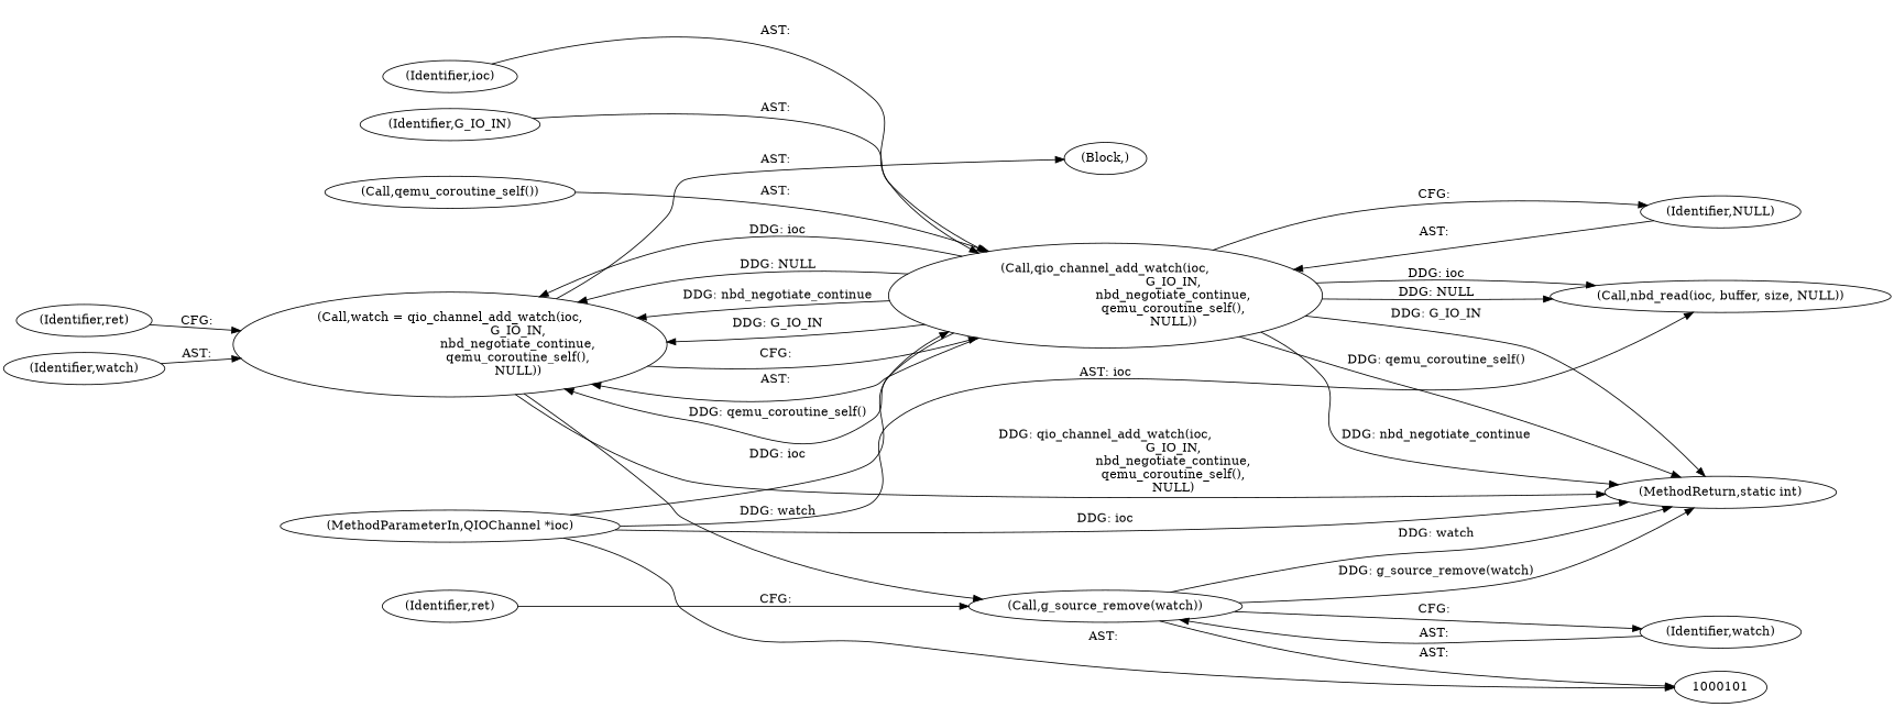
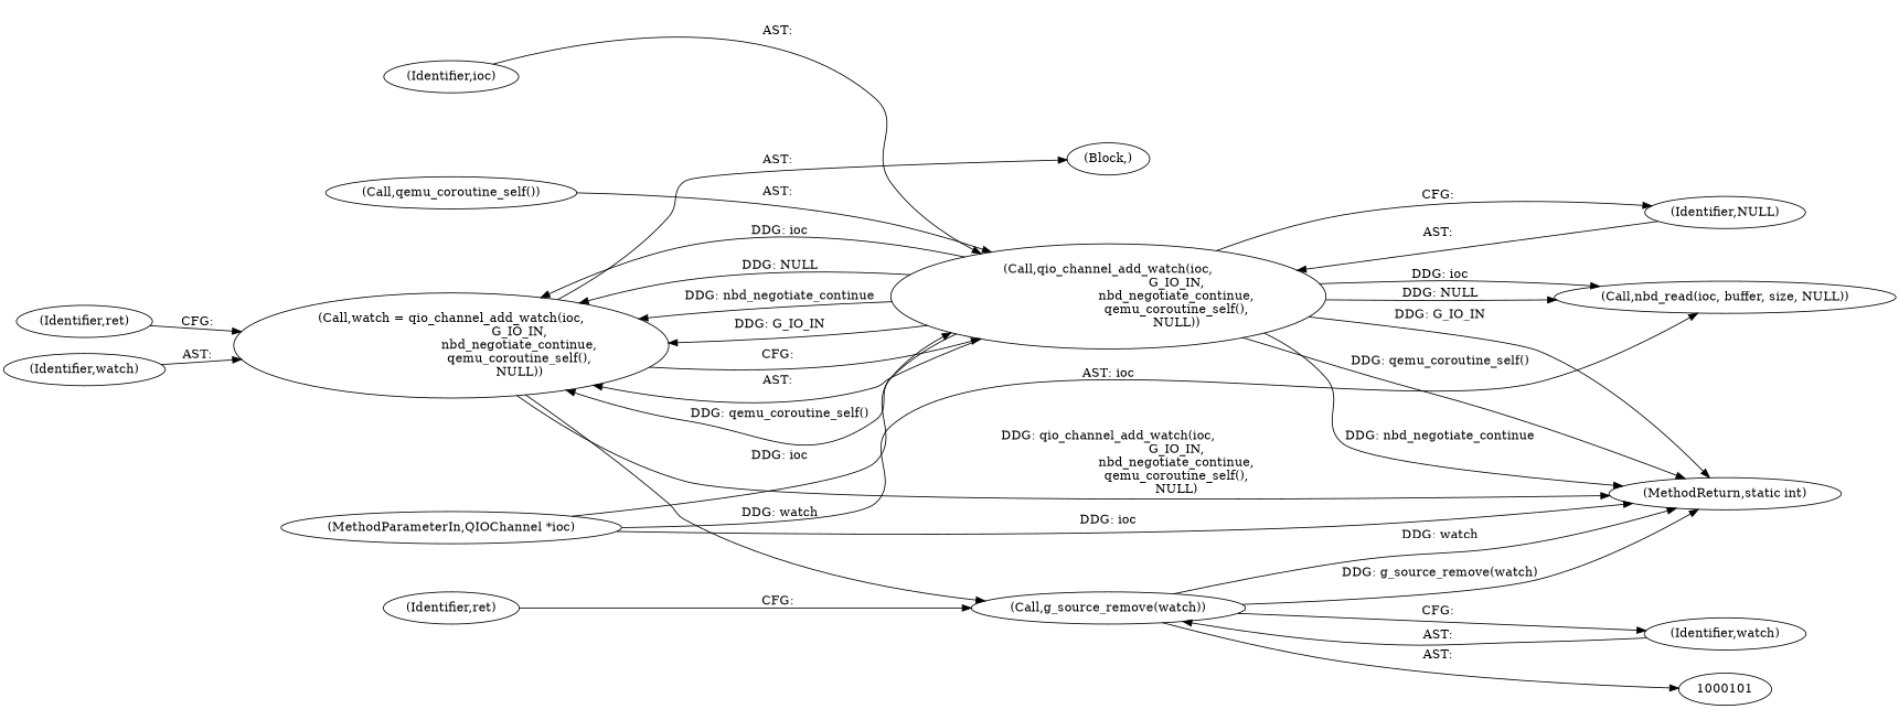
  digraph {
    rankdir=LR
    n1 [label="(Call,g_source_remove(watch))"]
    n2 [label="(MethodReturn,static int)"]
    n3 [label="(Identifier,watch)"]
    1000101
    n5 [label="(Block,)"]
    n6 [label="(Call,watch = qio_channel_add_watch(ioc,\n                                  G_IO_IN,\n                                  nbd_negotiate_continue,\n                                  qemu_coroutine_self(),\n                                  NULL))"]
    n7 [label="(Call,qio_channel_add_watch(ioc,\n                                  G_IO_IN,\n                                  nbd_negotiate_continue,\n                                  qemu_coroutine_self(),\n                                  NULL))"]
    n8 [label="(Identifier,NULL)"]
    n9 [label="(Call,nbd_read(ioc, buffer, size, NULL))"]
    n10 [label="(MethodParameterIn,QIOChannel *ioc)"]
    n11 [label="(Identifier,ret)"]
-   n12 [label="(Identifier,G_IO_IN)"]
    n13 [label="(Identifier,ret)"]
    n14 [label="(Identifier,watch)"]
    n15 [label="(Call,qemu_coroutine_self())"]
    n16 [label="(Identifier,ioc)"]
    n1 -> n2 [label="DDG: watch"]
    n1 -> n2 [label="DDG: g_source_remove(watch)"]
    n1 -> n3 [label="CFG: "]
    n1 -> 1000101 [label="AST: "]
    n3 -> n1 [label="AST: "]
    n6 -> n1 [label="DDG: watch"]
    n6 -> n2 [label="DDG: qio_channel_add_watch(ioc,\n                                  G_IO_IN,\n                                  nbd_negotiate_continue,\n                                  qemu_coroutine_self(),\n                                  NULL)"]
    n6 -> n5 [label="AST: "]
    n6 -> n7 [label="CFG: "]
    n7 -> n2 [label="DDG: G_IO_IN"]
    n7 -> n2 [label="DDG: qemu_coroutine_self()"]
    n7 -> n2 [label="DDG: nbd_negotiate_continue"]
    n7 -> n6 [label="AST: "]
    n7 -> n6 [label="DDG: qemu_coroutine_self()"]
    n7 -> n6 [label="DDG: ioc"]
    n7 -> n6 [label="DDG: NULL"]
    n7 -> n6 [label="DDG: nbd_negotiate_continue"]
    n7 -> n6 [label="DDG: G_IO_IN"]
    n7 -> n8 [label="CFG: "]
    n7 -> n9 [label="DDG: ioc"]
    n7 -> n9 [label="DDG: NULL"]
    n8 -> n7 [label="AST: "]
    n10 -> n2 [label="DDG: ioc"]
-   n10 -> 1000101 [label="AST: "]
    n10 -> n7 [label="DDG: ioc"]
    n10 -> n9 [label="AST: ioc"]
    n11 -> n6 [label="CFG: "]
-   n12 -> n7 [label="AST: "]
    n13 -> n1 [label="CFG: "]
    n14 -> n6 [label="AST: "]
    n15 -> n7 [label="AST: "]
    n16 -> n7 [label="AST: "]
  }
